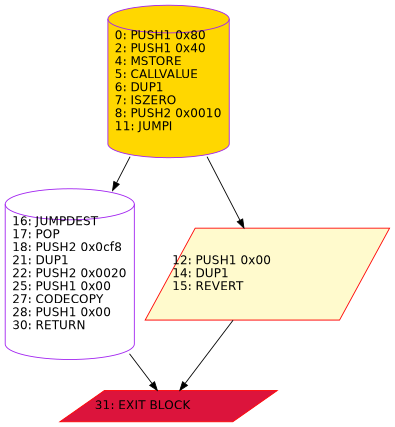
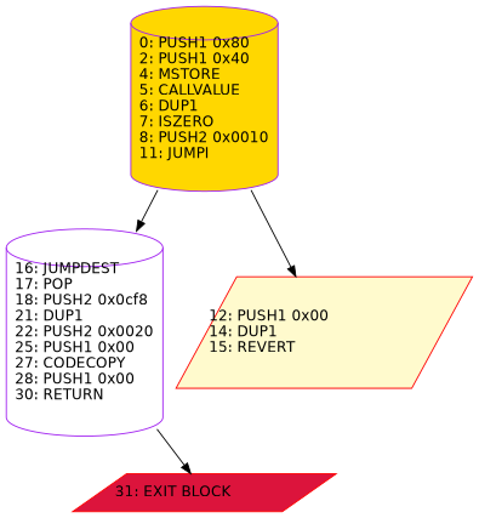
  digraph {
    rankdir=UD
    fontname="DejaVu Sans"
    node [color=purple fontcolor=black fontname="DejaVu Sans" shape=cylinder style=filled]
    edge [fontname="DejaVu Sans"]
    n1 [fillcolor=white label="16: JUMPDEST\l17: POP\l18: PUSH2 0x0cf8\l21: DUP1\l22: PUSH2 0x0020\l25: PUSH1 0x00\l27: CODECOPY\l28: PUSH1 0x00\l30: RETURN\l"]
    n2 [color=red fillcolor=crimson label="31: EXIT BLOCK\l" shape=parallelogram]
    n3 [fillcolor=gold label="0: PUSH1 0x80\l2: PUSH1 0x40\l4: MSTORE\l5: CALLVALUE\l6: DUP1\l7: ISZERO\l8: PUSH2 0x0010\l11: JUMPI\l"]
    n4 [color=red fillcolor=lemonchiffon label="12: PUSH1 0x00\l14: DUP1\l15: REVERT\l" shape=parallelogram]
    n1 -> n2
    n3 -> n1
    n3 -> n4
-   n4 -> n2
  }
